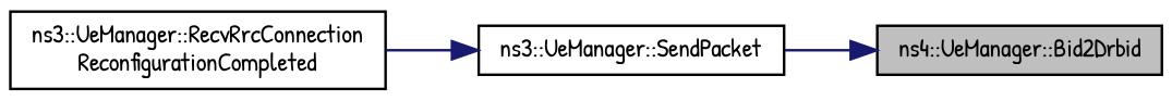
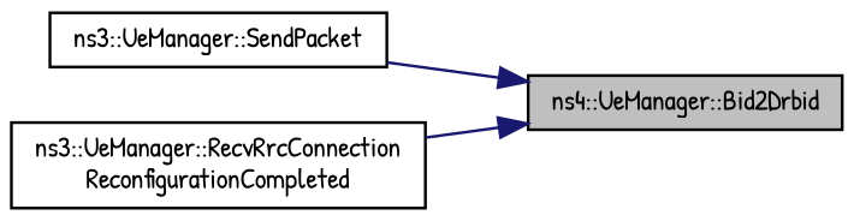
  digraph {
    fontname="Patrick Hand"
    rankdir=RL
    node [color=black fillcolor=white fontname="Patrick Hand" fontsize=10 shape=record style=filled]
    edge [color=midnightblue dir=back fontname="Patrick Hand" fontsize=10 labelfontname=Helvetica labelfontsize=10 style=solid]
    n1 [fillcolor=grey75 fontcolor=black height=0.2 label="ns4::UeManager::Bid2Drbid" width=0.4]
    n2 [height=0.2 label="ns3::UeManager::SendPacket" width=0.4]
    n3 [height=0.2 label="ns3::UeManager::RecvRrcConnection\lReconfigurationCompleted" width=0.4]
    n1 -> n2
-   n2 -> n3
+   n1 -> n3
  }
